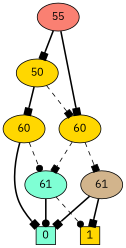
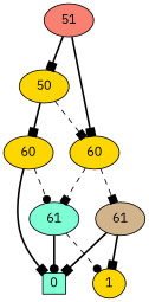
  digraph {
    fontname="IBM Plex Sans"
    node [fillcolor=gold fontname="IBM Plex Sans" style=filled]
    edge [arrowhead=box fontname="IBM Plex Sans" style=bold]
    n1 [fillcolor=aquamarine height=0.3 label=0 shape=box width=0.3]
-   n2 [height=0.3 label=1 shape=box width=0.3]
-   n3 [fillcolor=salmon label=55]
+   n2 [height=0.3 label=1 shape=ellipse width=0.3]
+   n3 [fillcolor=salmon label=51]
    n4 [label=50]
    n5 [label=60]
    n6 [label=60]
    n7 [fillcolor=aquamarine label=61]
    n8 [fillcolor=tan label=61]
    n3 -> n4
    n3 -> n5
    n4 -> n5 [style=dashed]
    n4 -> n6
    n5 -> n7 [style=dashed]
    n5 -> n8 [style=dashed]
    n6 -> n1
    n6 -> n7 [arrowhead=dot style=dashed]
    n7 -> n1 [arrowhead=dot]
    n7 -> n2 [arrowhead=dot style=dashed]
    n8 -> n1
    n8 -> n2
  }
